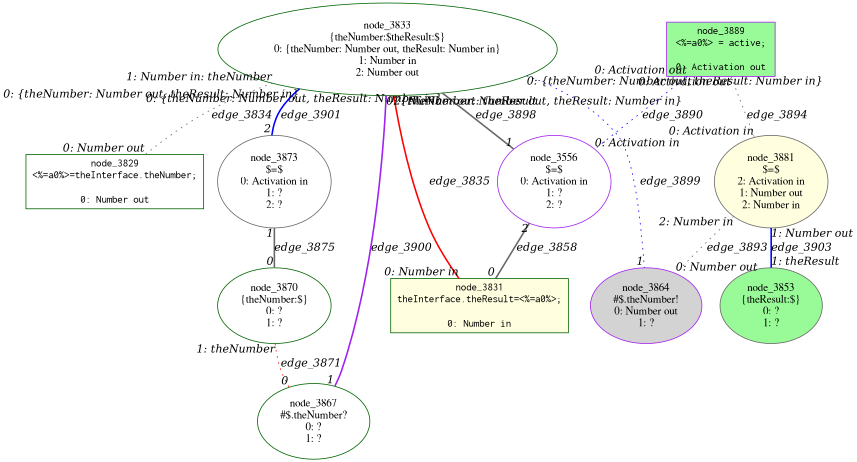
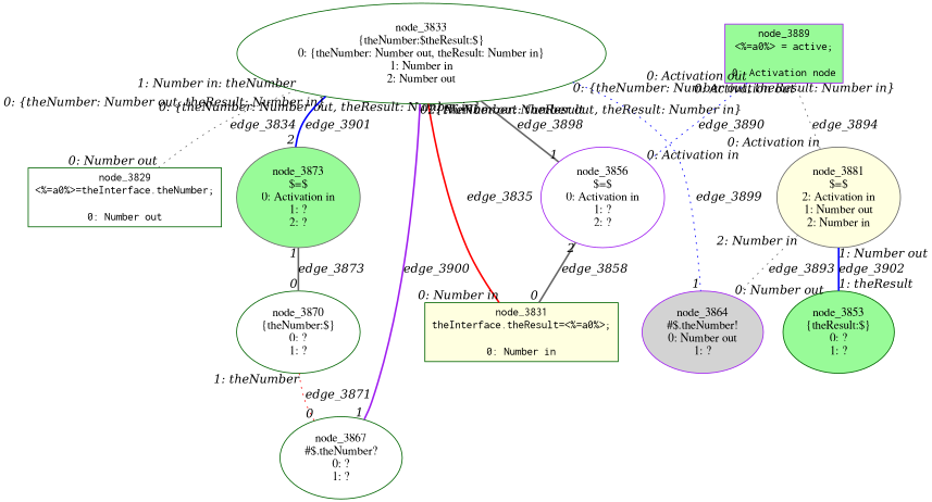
  digraph {
    node [color=darkgreen fillcolor=white fontname=Times shape=ellipse style=filled]
    edge [arrowHead=none arrowsize=1 color=gray40 dir=none fontname="Times-Italic" headlabel=1 style=bold taillabel="0: {theNumber: Number out, theResult: Number in}"]
    n1 [fontname=Courier label="node_3829\n<%=a0%>=theInterface.theNumber;\n\n0: Number out" shape=box]
    n2 [fillcolor=lightyellow fontname=Courier label="node_3831\ntheInterface.theResult=<%=a0%>;\n\n0: Number in" shape=box]
    n3 [label="node_3833\n{theNumber:$theResult:$}\n0: {theNumber: Number out, theResult: Number in}\n1: Number in\n2: Number out"]
-   n4 [color=purple label="node_3556\n$=$\n0: Activation in\n1: ?\n2: ?"]
+   n4 [color=purple label="node_3856\n$=$\n0: Activation in\n1: ?\n2: ?"]
    n5 [color=purple fillcolor=lightgrey label="node_3864\n#$.theNumber!\n0: Number out\n1: ?"]
    n6 [label="node_3867\n#$.theNumber?\n0: ?\n1: ?"]
-   n7 [color=gray40 label="node_3873\n$=$\n0: Activation in\n1: ?\n2: ?"]
+   n7 [color=gray40 fillcolor=palegreen label="node_3873\n$=$\n0: Activation in\n1: ?\n2: ?"]
    n8 [label="node_3870\n{theNumber:$}\n0: ?\n1: ?"]
-   n9 [color=gray40 fillcolor=palegreen label="node_3853\n{theResult:$}\n0: ?\n1: ?"]
+   n9 [fillcolor=palegreen label="node_3853\n{theResult:$}\n0: ?\n1: ?"]
    n10 [color=gray40 fillcolor=lightyellow label="node_3881\n$=$\n2: Activation in\n1: Number out\n2: Number in"]
-   n11 [color=purple fillcolor=palegreen fontname=Courier label="node_3889\n<%=a0%> = active;\n\n0: Activation out" shape=box]
+   n11 [color=purple fillcolor=palegreen fontname=Courier label="node_3889\n<%=a0%> = active;\n\n0: Activation node" shape=box]
    n3 -> n1 [headlabel="0: Number out" label=edge_3834 style=dotted taillabel="1: Number in: theNumber"]
    n3 -> n2 [color=red headlabel="0: Number in" label=edge_3835 taillabel="2: Number out: theResult"]
    n3 -> n4 [label=edge_3898]
    n3 -> n5 [color=blue label=edge_3899 style=dotted]
    n3 -> n6 [color=purple label=edge_3900]
    n3 -> n7 [color=blue headlabel=2 label=edge_3901]
    n4 -> n2 [headlabel=0 label=edge_3858 taillabel=2]
-   n7 -> n8 [headlabel=0 label=edge_3875 taillabel=1]
+   n7 -> n8 [headlabel=0 label=edge_3873 taillabel=1]
    n8 -> n6 [color=red headlabel=0 label=edge_3871 style=dotted taillabel="1: theNumber"]
    n10 -> n5 [headlabel="0: Number out" label=edge_3893 style=dotted taillabel="2: Number in"]
-   n10 -> n9 [color=blue headlabel="1: theResult" label=edge_3903 taillabel="1: Number out"]
+   n10 -> n9 [color=blue headlabel="1: theResult" label=edge_3902 taillabel="1: Number out"]
    n11 -> n4 [color=blue headlabel="0: Activation in" label=edge_3890 style=dotted taillabel="0: Activation out"]
    n11 -> n10 [headlabel="0: Activation in" label=edge_3894 style=dotted taillabel="0: Activation out"]
  }
